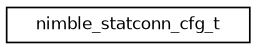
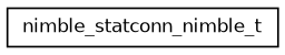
  digraph {
    rankdir=LR
-   n1 [color=black fillcolor=white fontname=Helvetica fontsize=10 height=0.2 label=nimble_statconn_cfg_t shape=record style=filled width=0.4]
+   n1 [color=black fillcolor=white fontname=Helvetica fontsize=10 height=0.2 label=nimble_statconn_nimble_t shape=record style=filled width=0.4]
  }
